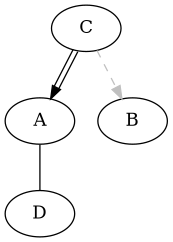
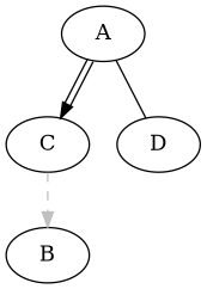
  digraph {
    A ["󠁫shape"=circle]
    C
    D
    B
-   C -> A [color="black:invis:black"]
+   A -> C [color="black:invis:black"]
    A -> D [arrowhead=none "penwidt h"=5]
    C -> B [color=grey style=dashed]
  }
